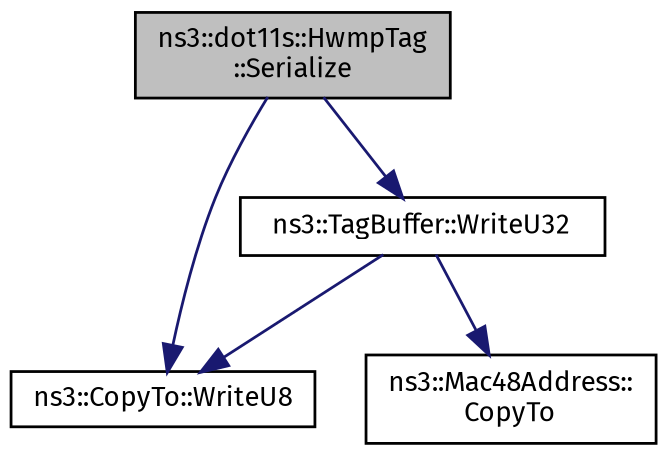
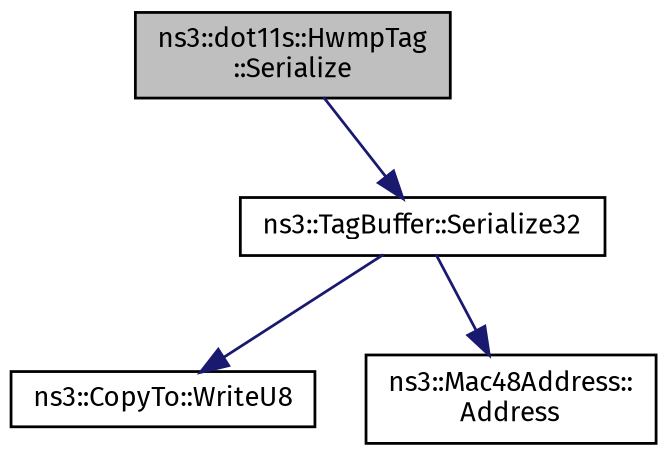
  digraph {
    fontname="Fira Sans"
    rankdir=TB
    node [color=black fillcolor=white fontname="Fira Sans" fontsize=10 shape=record style=filled]
    edge [color=midnightblue fontname="Fira Sans" fontsize=10 labelfontname=Helvetica labelfontsize=10 style=solid]
    n1 [fillcolor=grey75 fontcolor=black height=0.2 label="ns3::dot11s::HwmpTag\l::Serialize" width=0.4]
    n2 [height=0.2 label="ns3::CopyTo::WriteU8" width=0.4]
-   n3 [height=0.2 label="ns3::TagBuffer::WriteU32" width=0.4]
-   n4 [height=0.2 label="ns3::Mac48Address::\lCopyTo" width=0.4]
-   n1 -> n2
+   n3 [height=0.2 label="ns3::TagBuffer::Serialize32" width=0.4]
+   n4 [height=0.2 label="ns3::Mac48Address::\lAddress" width=0.4]
    n1 -> n3
    n3 -> n2
    n3 -> n4
  }
